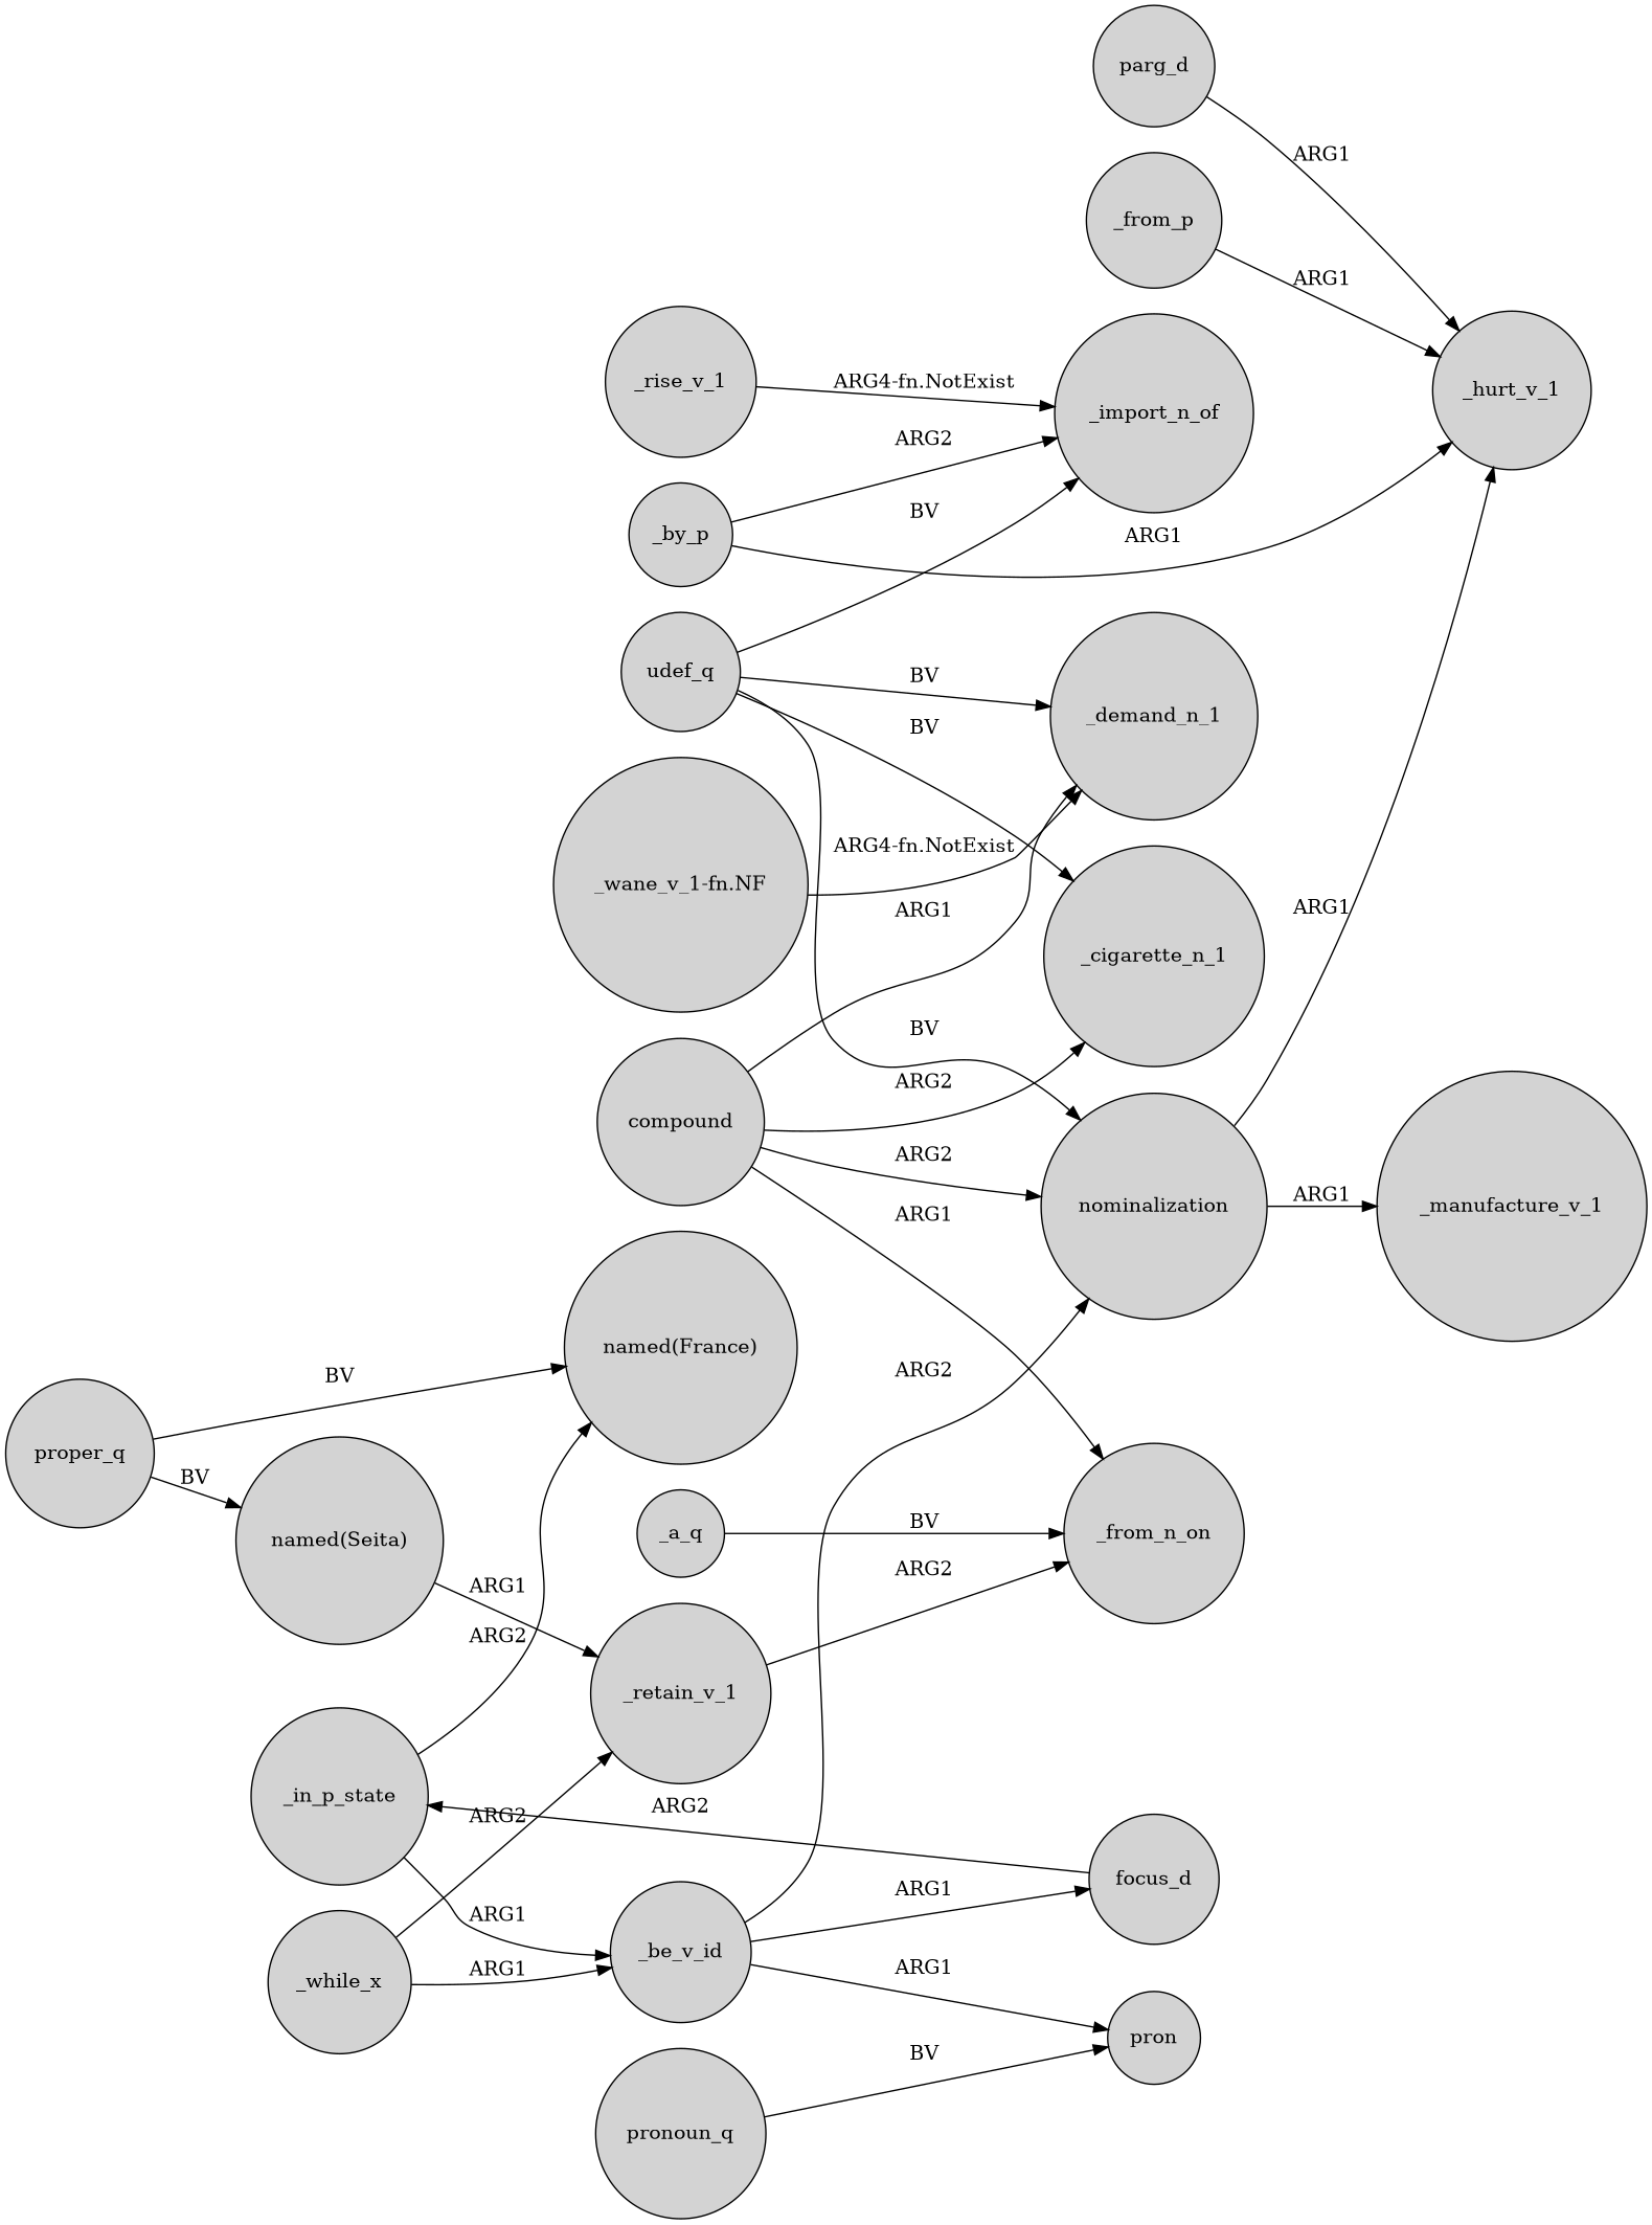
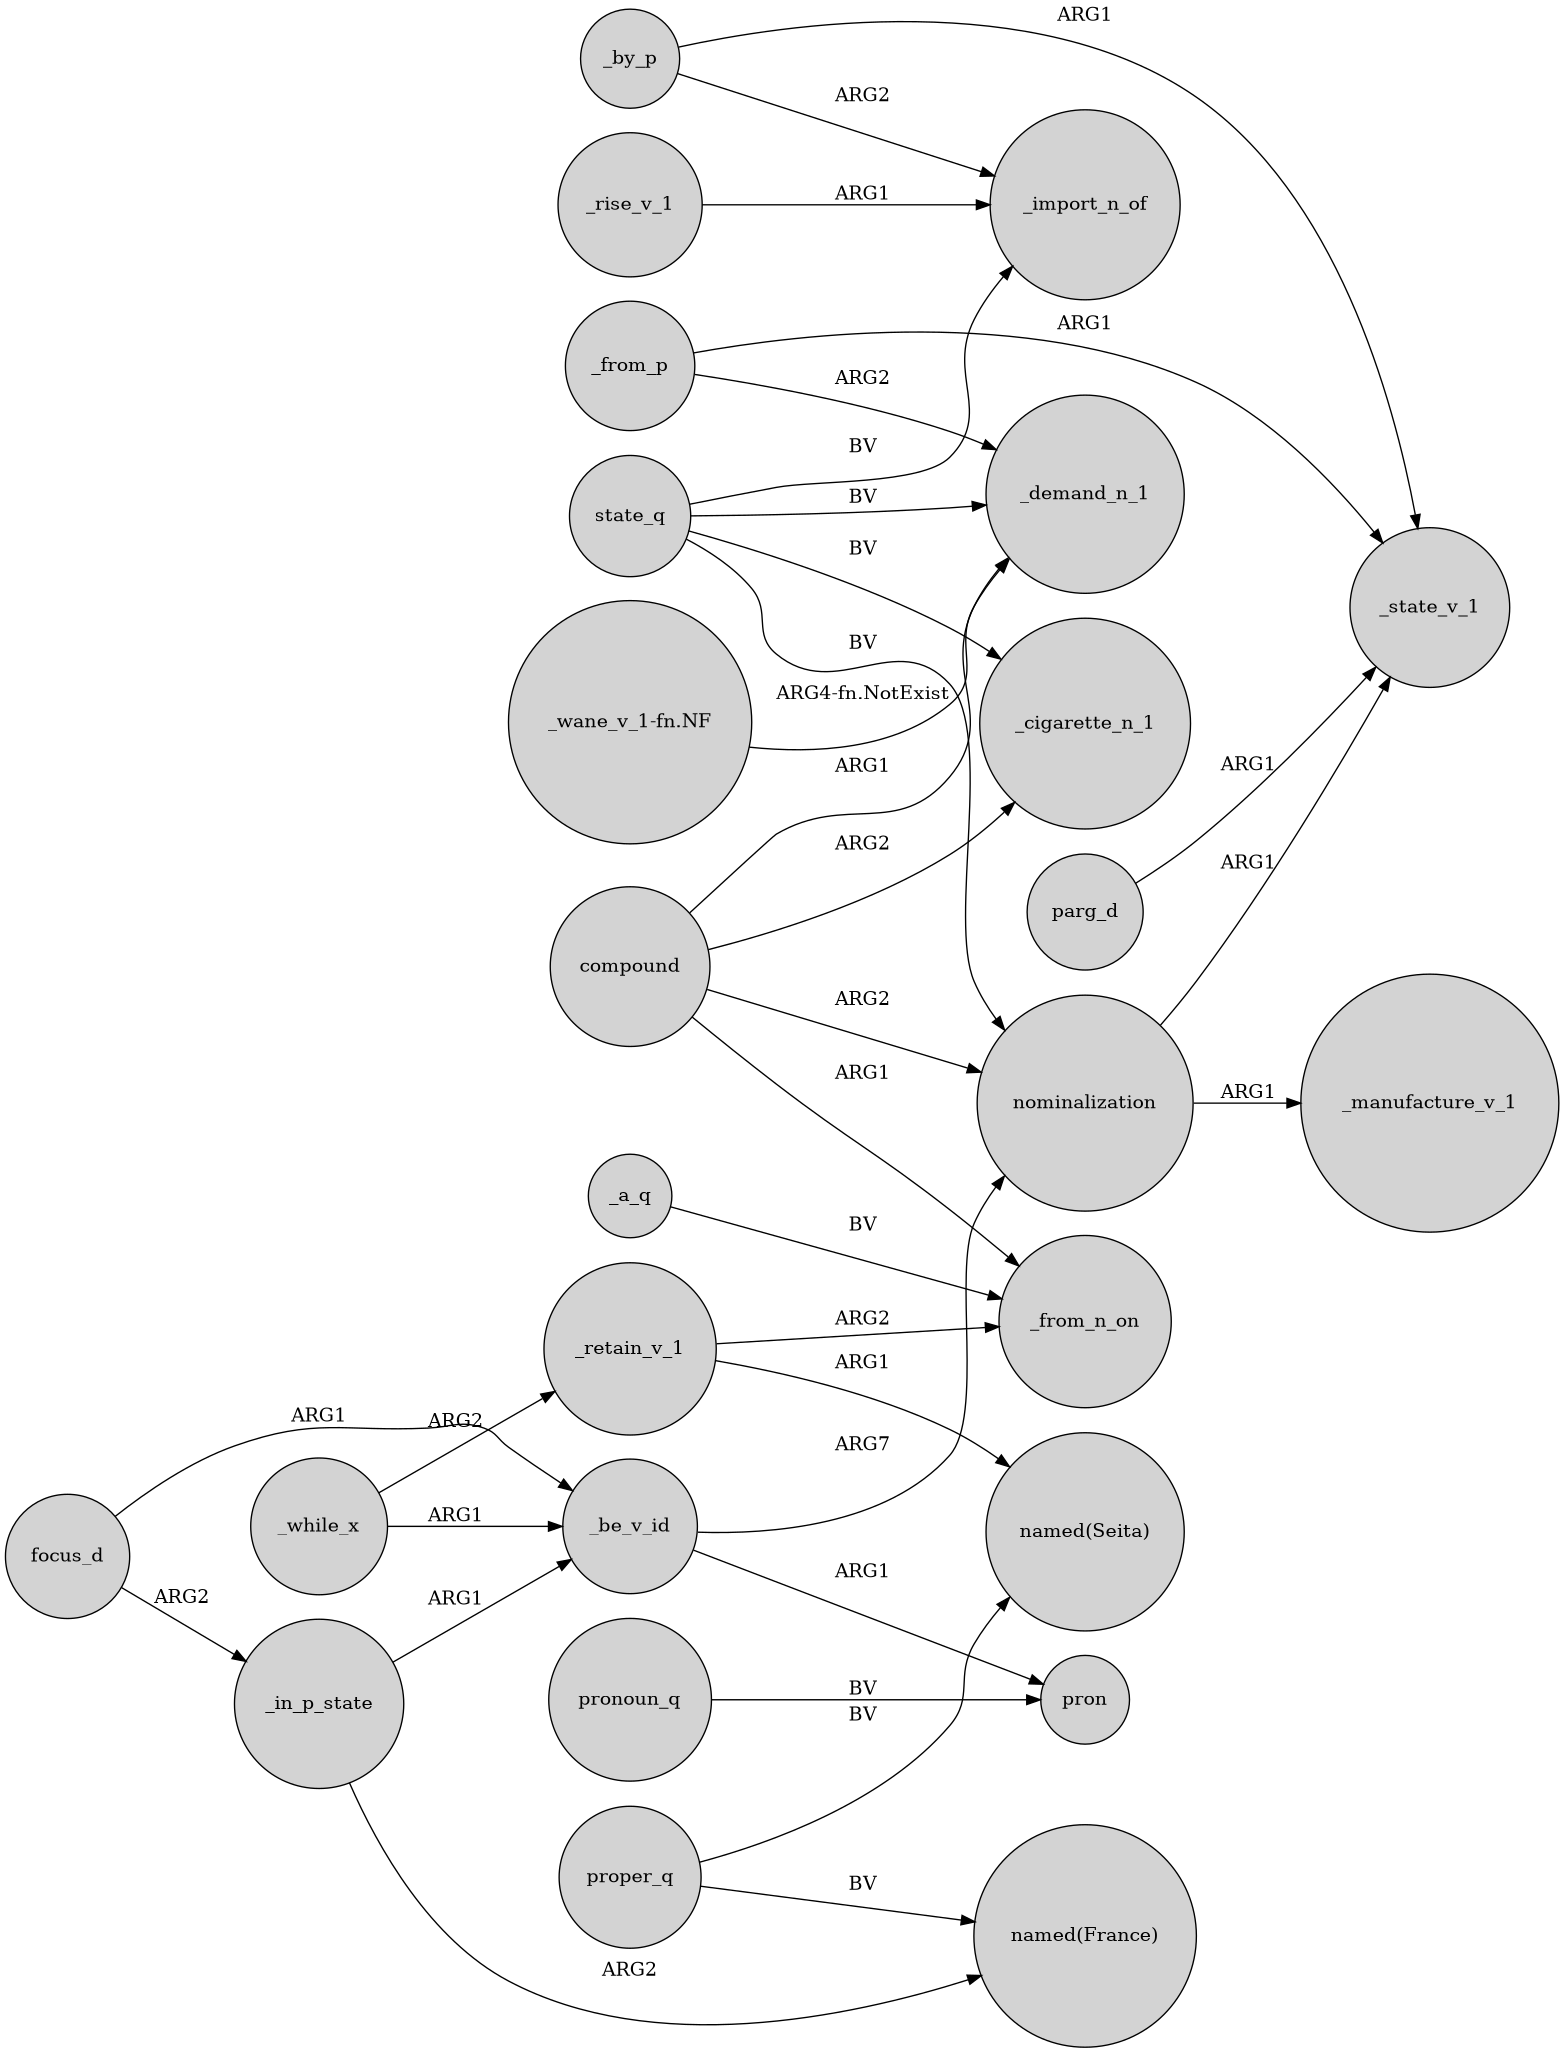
  digraph {
    rankdir=LR
    node [shape=circle style=filled]
    nominalization
-   _hurt_v_1
+   _hurt_v_1 [label=_state_v_1]
    _manufacture_v_1
    _from_p
    _demand_n_1
    "_wane_v_1-fn.NF"
    n7 [label=_from_n_on]
    _a_q
    _in_p_state
    "named(France)"
    _be_v_id
    pron
    focus_d
    proper_q
    "named(Seita)"
    compound
    _cigarette_n_1
    _by_p
    _import_n_of
    _while_x
    _retain_v_1
-   udef_q
+   udef_q [label=state_q]
    pronoun_q
    _rise_v_1
    parg_d
    nominalization -> _hurt_v_1 [label=ARG1]
    nominalization -> _manufacture_v_1 [label=ARG1]
    _from_p -> _hurt_v_1 [label=ARG1]
+   _from_p -> _demand_n_1 [label=ARG2]
    "_wane_v_1-fn.NF" -> _demand_n_1 [label="ARG4-fn.NotExist"]
    _a_q -> n7 [label=BV]
    _in_p_state -> "named(France)" [label=ARG2]
    _in_p_state -> _be_v_id [label=ARG1]
-   _be_v_id -> nominalization [label=ARG2]
+   _be_v_id -> nominalization [label=ARG7]
    _be_v_id -> pron [label=ARG1]
    focus_d -> _in_p_state [label=ARG2]
-   _be_v_id -> focus_d [label=ARG1]
+   focus_d -> _be_v_id [label=ARG1]
    proper_q -> "named(France)" [label=BV]
    proper_q -> "named(Seita)" [label=BV]
    compound -> nominalization [label=ARG2]
    compound -> _demand_n_1 [label=ARG1]
    compound -> n7 [label=ARG1]
    compound -> _cigarette_n_1 [label=ARG2]
    _by_p -> _hurt_v_1 [label=ARG1]
    _by_p -> _import_n_of [label=ARG2]
    _while_x -> _be_v_id [label=ARG1]
    _while_x -> _retain_v_1 [label=ARG2]
    _retain_v_1 -> n7 [label=ARG2]
-   "named(Seita)" -> _retain_v_1 [label=ARG1]
+   _retain_v_1 -> "named(Seita)" [label=ARG1]
    udef_q -> nominalization [label=BV]
    udef_q -> _demand_n_1 [label=BV]
    udef_q -> _cigarette_n_1 [label=BV]
    udef_q -> _import_n_of [label=BV]
    pronoun_q -> pron [label=BV]
-   _rise_v_1 -> _import_n_of [label="ARG4-fn.NotExist"]
+   _rise_v_1 -> _import_n_of [label=ARG1]
    parg_d -> _hurt_v_1 [label=ARG1]
  }
